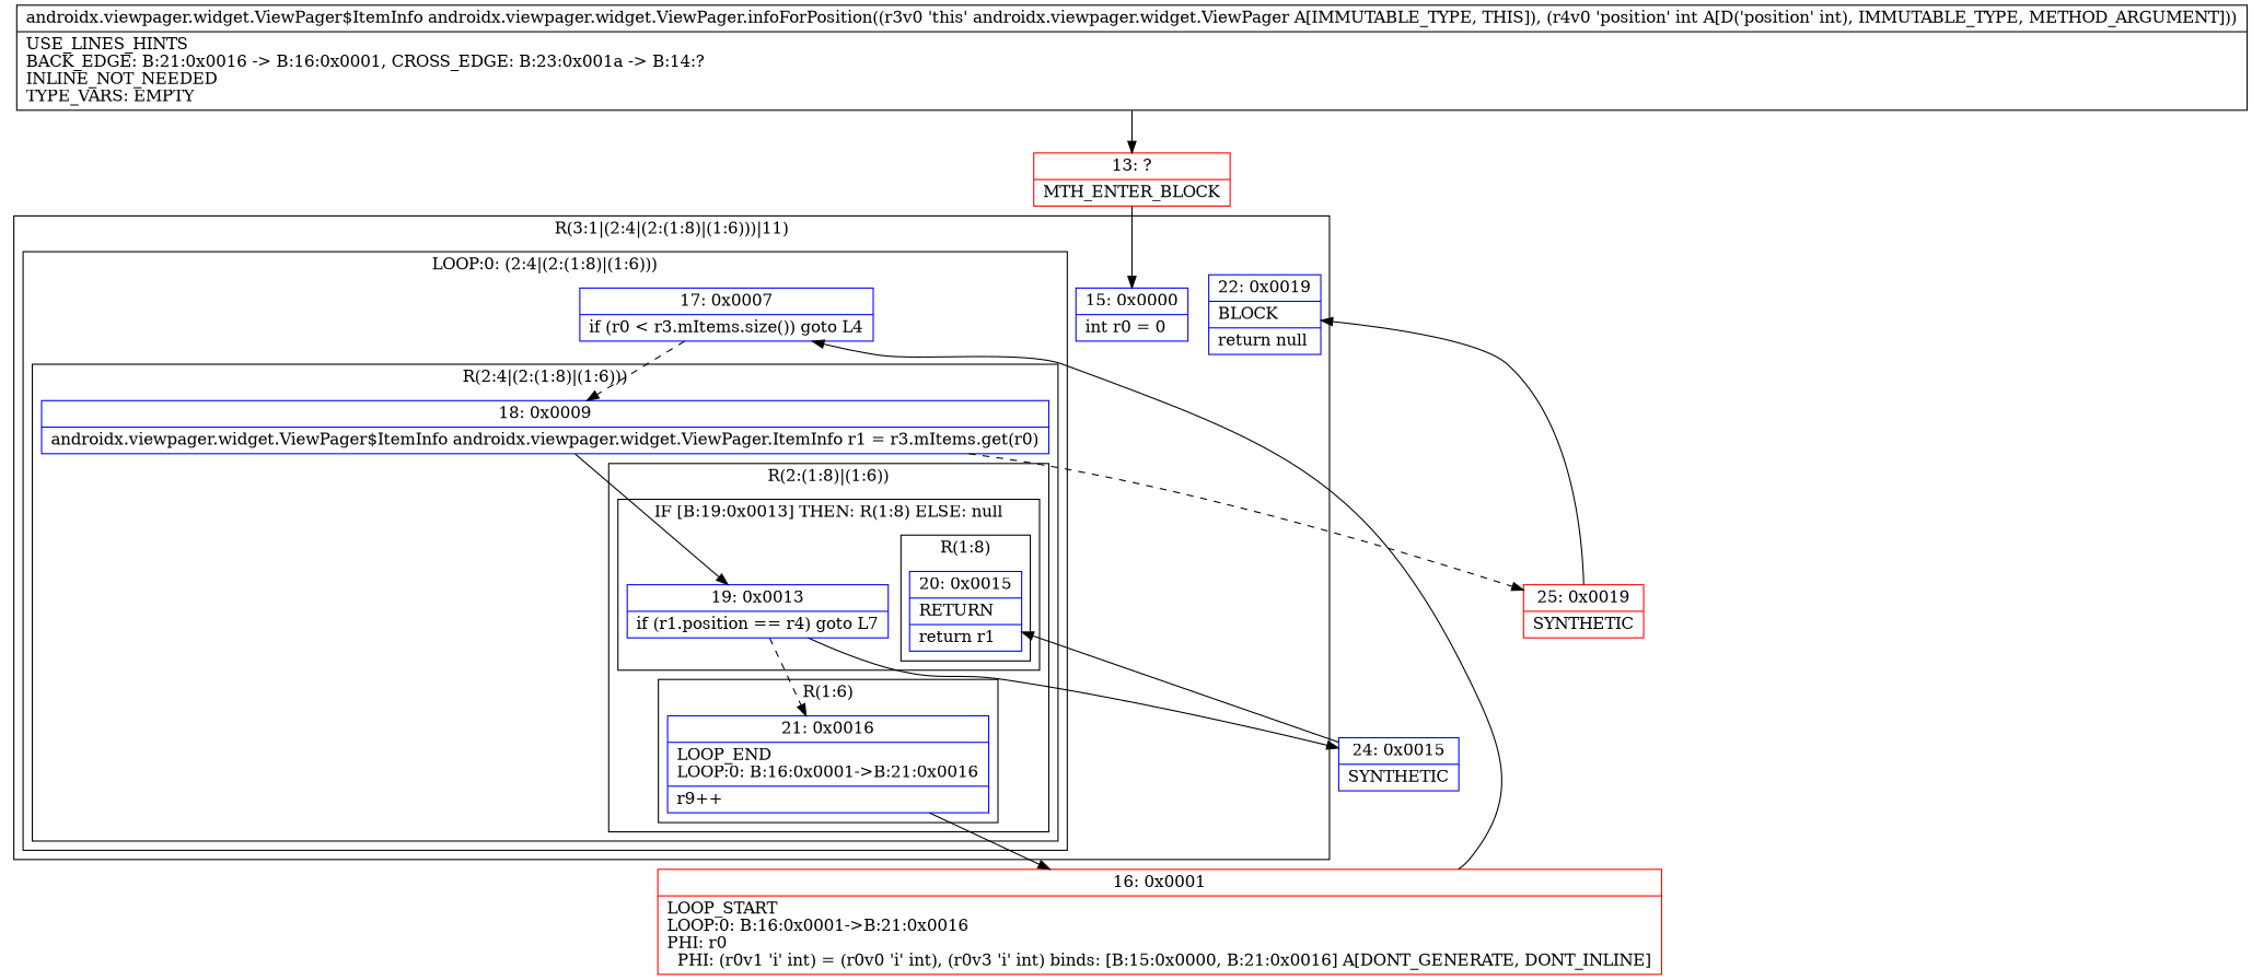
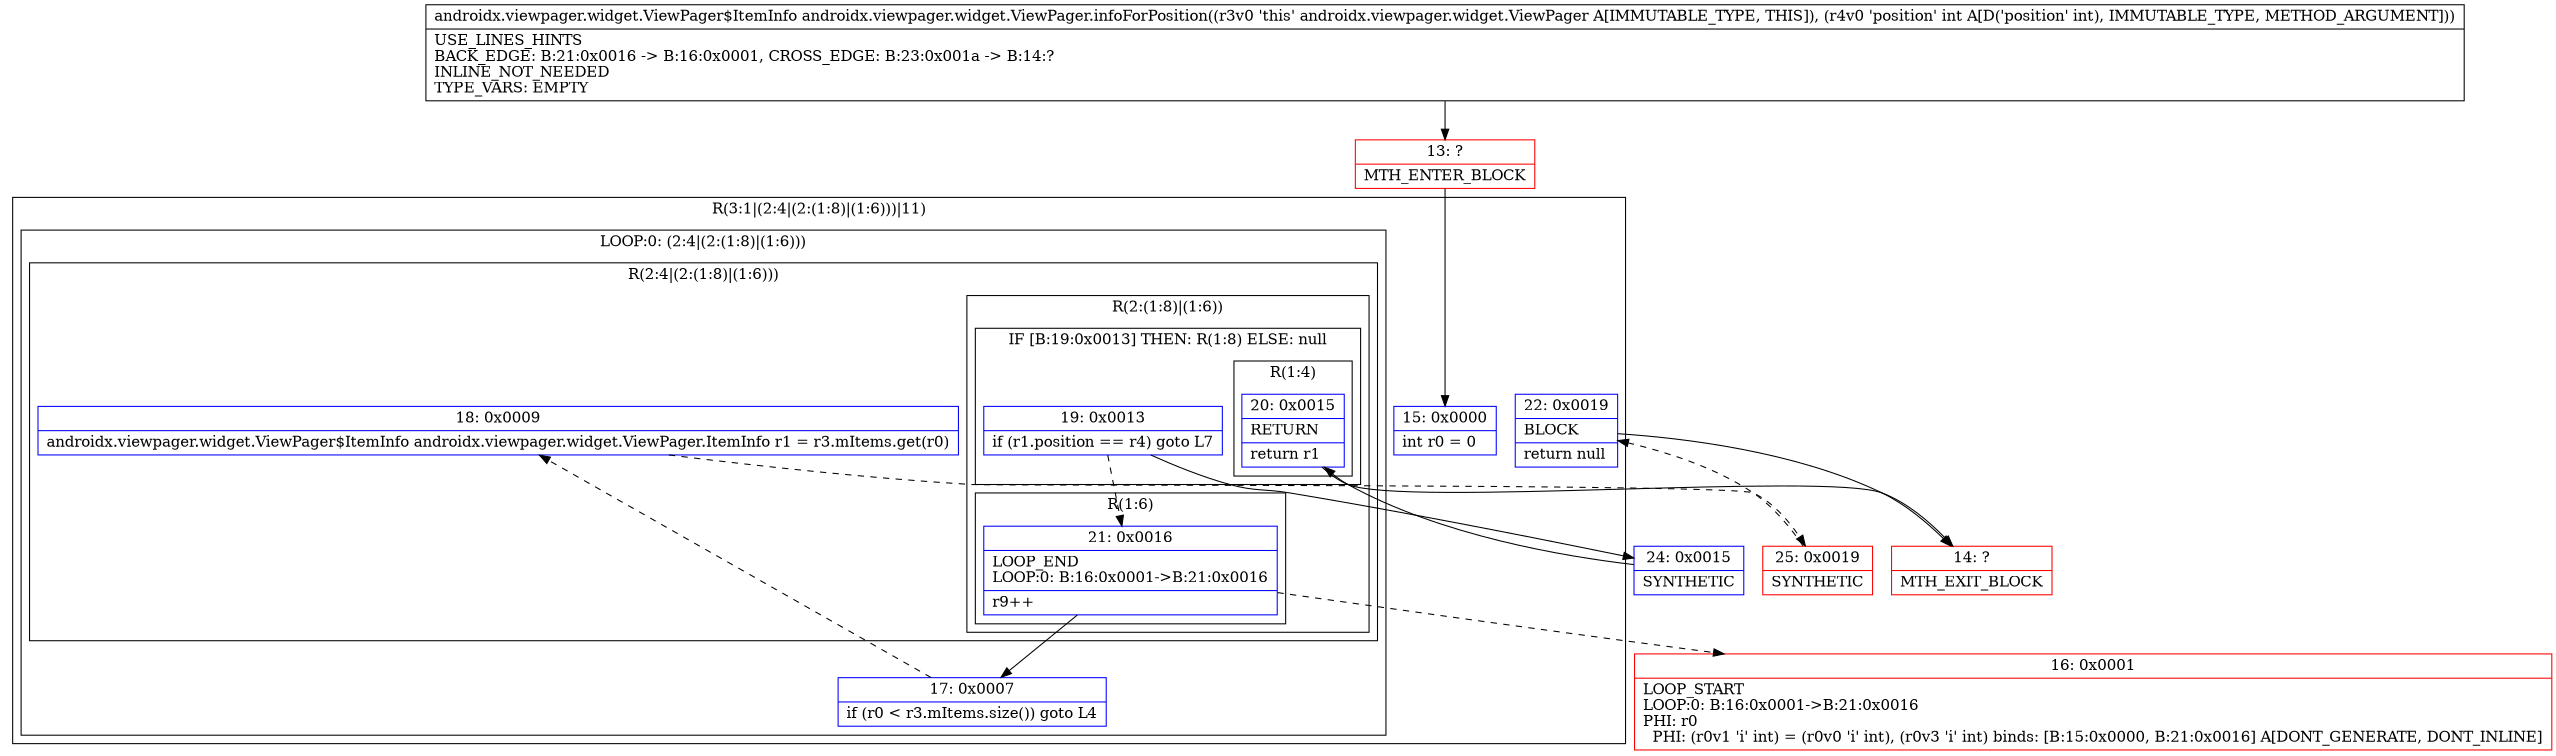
  digraph {
    node [color=blue shape=record]
    n1 [label="{20\:\ 0x0015|RETURN\l|return r1\l}"]
    n2 [label="{19\:\ 0x0013|if (r1.position == r4) goto L7\l}"]
    n3 [label="{21\:\ 0x0016|LOOP_END\lLOOP:0: B:16:0x0001\-\>B:21:0x0016\l|r9++\l}"]
    n4 [label="{18\:\ 0x0009|androidx.viewpager.widget.ViewPager$ItemInfo androidx.viewpager.widget.ViewPager.ItemInfo r1 = r3.mItems.get(r0)\l}"]
    n5 [label="{17\:\ 0x0007|if (r0 \< r3.mItems.size()) goto L4\l}"]
    n6 [label="{15\:\ 0x0000|int r0 = 0\l}"]
    n7 [label="{22\:\ 0x0019|BLOCK\l|return null\l}"]
+   n8 [color=red label="{14\:\ ?|MTH_EXIT_BLOCK\l}"]
    n9 [label="{24\:\ 0x0015|SYNTHETIC\l}"]
    n10 [color=red label="{16\:\ 0x0001|LOOP_START\lLOOP:0: B:16:0x0001\-\>B:21:0x0016\lPHI: r0 \l  PHI: (r0v1 'i' int) = (r0v0 'i' int), (r0v3 'i' int) binds: [B:15:0x0000, B:21:0x0016] A[DONT_GENERATE, DONT_INLINE]\l}"]
    n11 [color=red label="{25\:\ 0x0019|SYNTHETIC\l}"]
    n12 [color=red label="{13\:\ ?|MTH_ENTER_BLOCK\l}"]
    n13 [label="{androidx.viewpager.widget.ViewPager$ItemInfo androidx.viewpager.widget.ViewPager.infoForPosition((r3v0 'this' androidx.viewpager.widget.ViewPager A[IMMUTABLE_TYPE, THIS]), (r4v0 'position' int A[D('position' int), IMMUTABLE_TYPE, METHOD_ARGUMENT]))  | USE_LINES_HINTS\lBACK_EDGE: B:21:0x0016 \-\> B:16:0x0001, CROSS_EDGE: B:23:0x001a \-\> B:14:?\lINLINE_NOT_NEEDED\lTYPE_VARS: EMPTY\l}" color=""]
    subgraph cluster_1 {
      label="R(3:1|(2:4|(2:(1:8)|(1:6)))|11)"
      n6
      n7
      subgraph cluster_2 {
        label="LOOP:0: (2:4|(2:(1:8)|(1:6)))"
        n5
        subgraph cluster_3 {
          label="R(2:4|(2:(1:8)|(1:6)))"
          n4
          subgraph cluster_4 {
            label="R(2:(1:8)|(1:6))"
            subgraph cluster_5 {
              label="IF [B:19:0x0013] THEN: R(1:8) ELSE: null"
              n2
              subgraph cluster_6 {
-               label="R(1:8)"
+               label="R(1:4)"
                n1
              }
            }
            subgraph cluster_7 {
              label="R(1:6)"
              n3
            }
          }
        }
      }
    }
+   n1 -> n8
    n2 -> n3 [style=dashed]
    n2 -> n9
-   n3 -> n10
-   n4 -> n2
+   n3 -> n10 [style=dashed]
    n4 -> n11 [style=dashed]
    n5 -> n4 [style=dashed]
+   n7 -> n8
    n9 -> n1
-   n10 -> n5
-   n11 -> n7
+   n3 -> n5
+   n11 -> n7 [style=dashed]
    n12 -> n6
    n13 -> n12
  }
